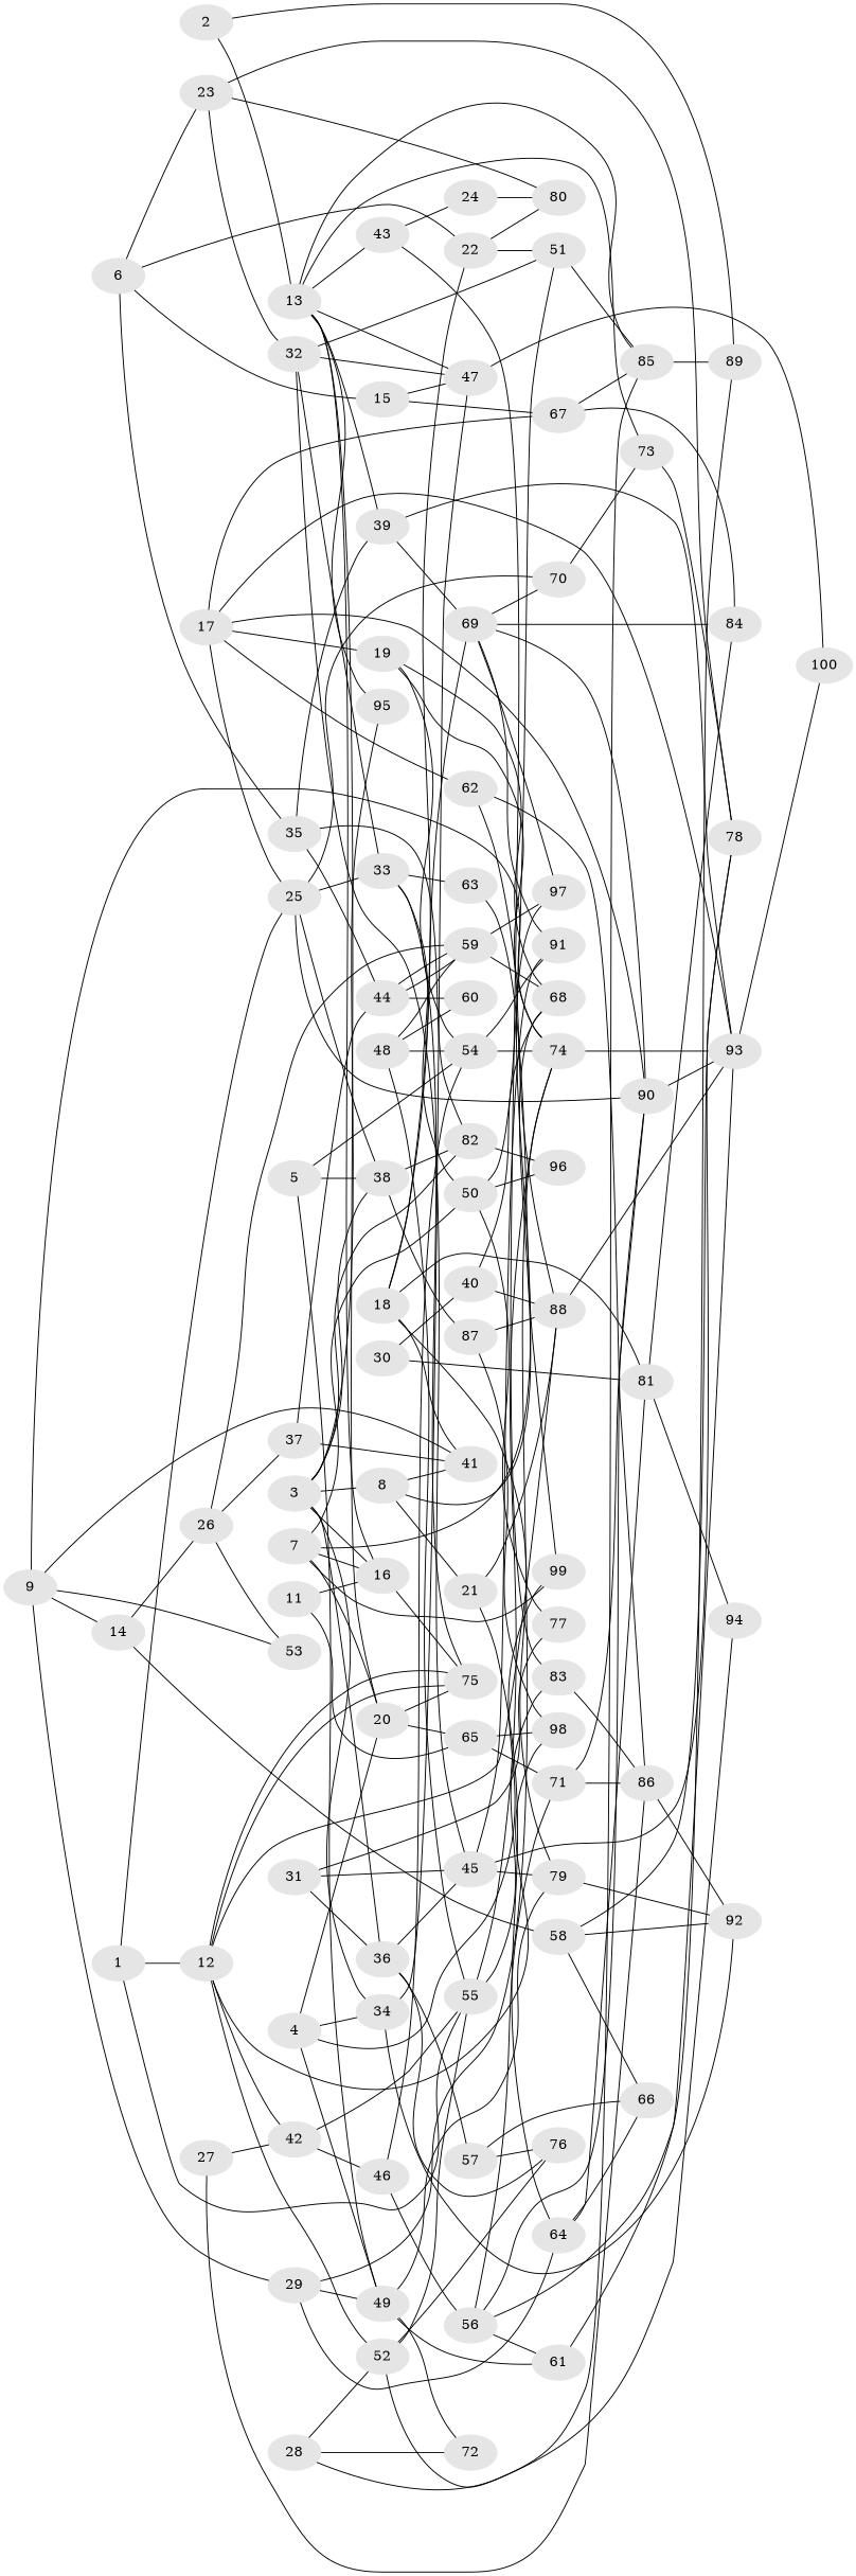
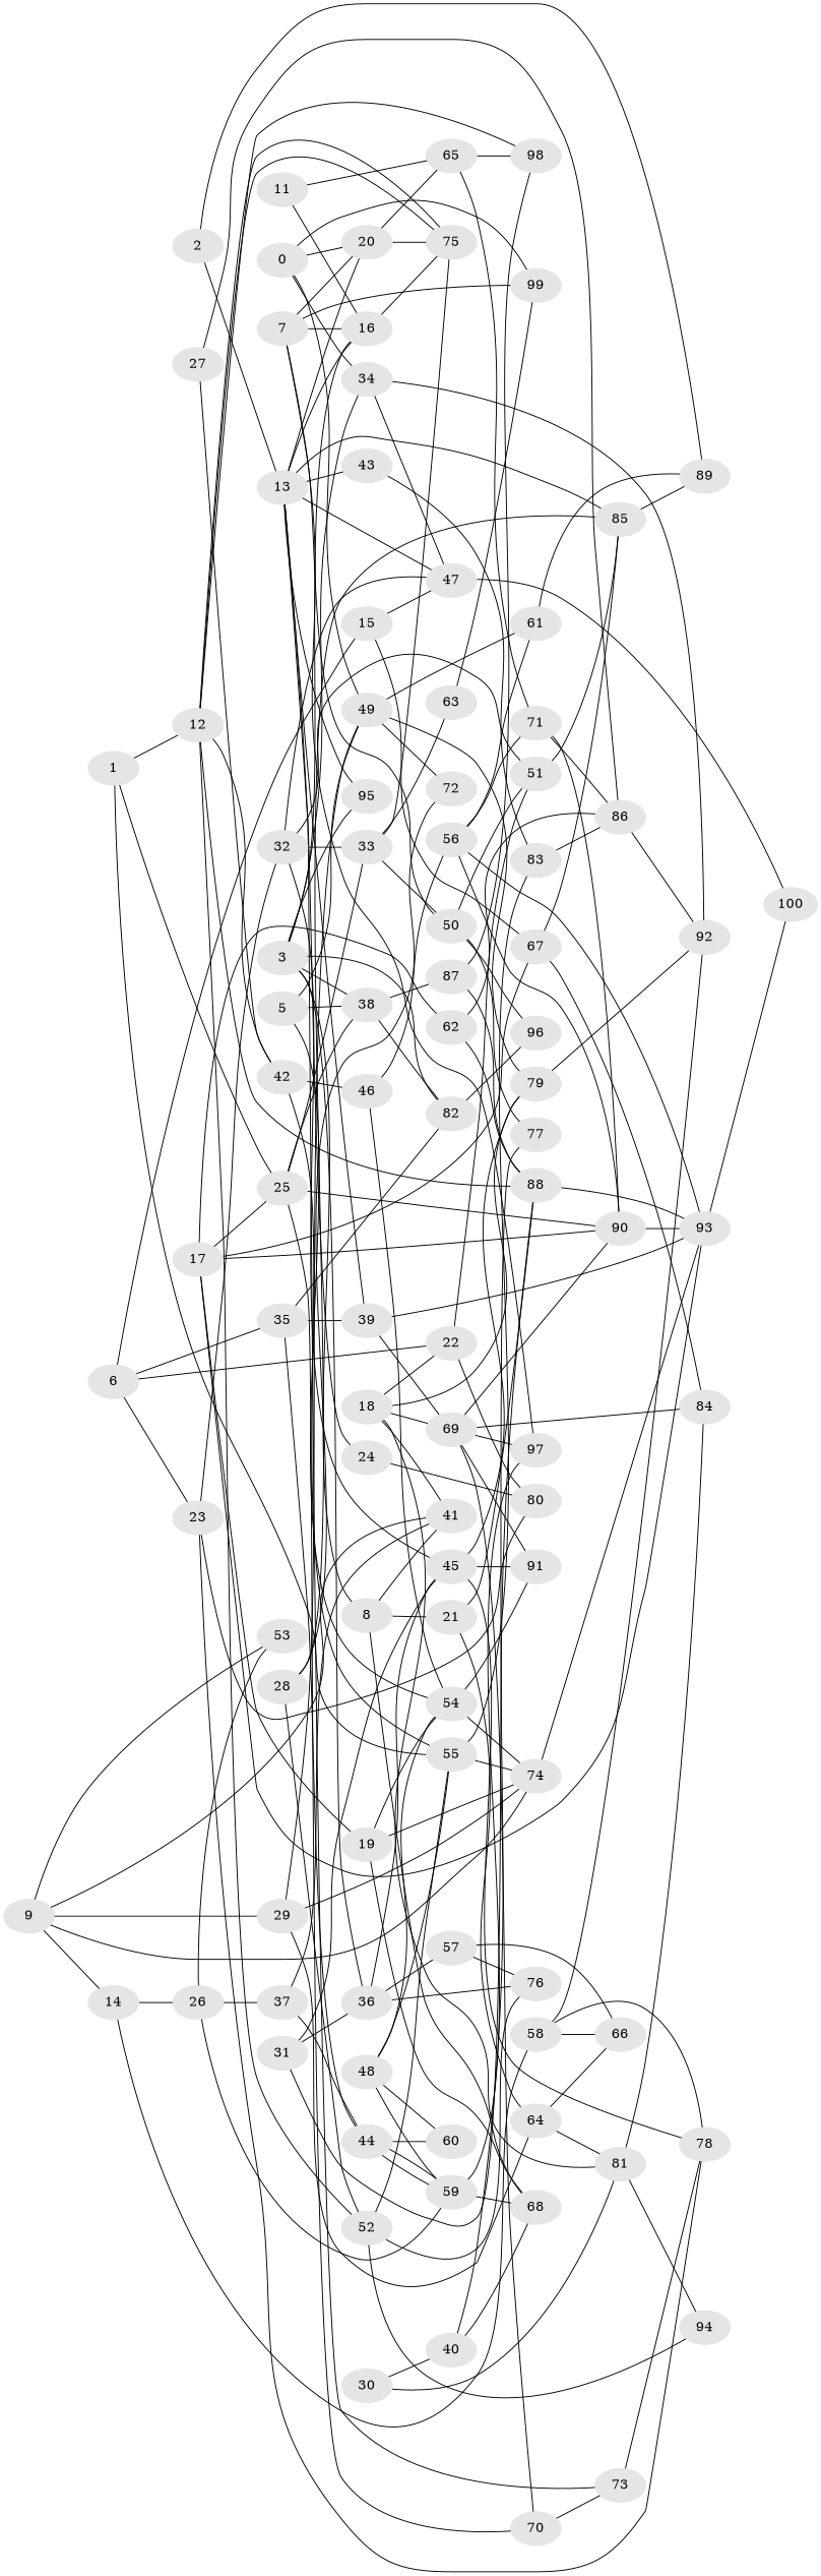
  graph {
    rankdir=LR
    node [color=gray90 style=filled]
    1
    12
    25
    55
    42
    52
    75
    88
    98
    38
    90
    33
    70
    74
    83
    2
    13
    89
    16
    95
    20
    24
    39
    43
    47
    73
    85
    3
    8
    34
    36
    82
    21
    41
    68
    92
    45
    57
    76
    87
    96
-   4
+   4 [label=0]
    49
    99
    65
    79
    72
    61
    5
    54
    91
    6
    15
    22
    23
    35
    67
    51
    80
    32
    78
    44
    7
    50
    97
    77
    64
    9
    14
    29
    53
    26
    58
    93
    11
    71
    46
    94
    69
    100
    37
    59
    66
    84
    17
    19
    62
    86
    18
    81
    63
    27
    28
    30
    40
    31
    60
    56
    48
    1 -- 12
    1 -- 25
    1 -- 55
    12 -- 42
    12 -- 52
    12 -- 75
    12 -- 75
    12 -- 88
    12 -- 98
    25 -- 38
    25 -- 90
    25 -- 33
    25 -- 70
    55 -- 74
    55 -- 83
    42 -- 55
    42 -- 46
    52 -- 55
    52 -- 76
    52 -- 94
    88 -- 93
    38 -- 82
    38 -- 87
    90 -- 93
    33 -- 75
    33 -- 50
    33 -- 63
    70 -- 73
    74 -- 93
    83 -- 86
    2 -- 13
    2 -- 89
    13 -- 16
    13 -- 95
    13 -- 20
-   43 -- 24
+   13 -- 24
    13 -- 39
    13 -- 43
    13 -- 47
    13 -- 73
    13 -- 85
    16 -- 75
    20 -- 75
    20 -- 65
    24 -- 80
    39 -- 93
    39 -- 69
    43 -- 83
    47 -- 100
    73 -- 78
    85 -- 89
    3 -- 38
    3 -- 16
    3 -- 95
    3 -- 8
    3 -- 34
    3 -- 36
    3 -- 82
    8 -- 21
    8 -- 41
    8 -- 68
    34 -- 47
    34 -- 92
    36 -- 45
    36 -- 57
    36 -- 76
    82 -- 96
    21 -- 88
    21 -- 64
    45 -- 79
    45 -- 91
    45 -- 78
    57 -- 76
    57 -- 66
    87 -- 88
    87 -- 98
    4 -- 20
    4 -- 34
    4 -- 49
    4 -- 99
    49 -- 79
    49 -- 72
    49 -- 61
    65 -- 98
    65 -- 71
    79 -- 92
    61 -- 89
    5 -- 38
    5 -- 49
    5 -- 54
    54 -- 74
    54 -- 91
    6 -- 15
    6 -- 22
    6 -- 23
    6 -- 35
    15 -- 47
    15 -- 67
    22 -- 51
    22 -- 80
    23 -- 80
    23 -- 32
    23 -- 78
    35 -- 39
    35 -- 82
    35 -- 44
    67 -- 85
    67 -- 84
    51 -- 85
    32 -- 33
    32 -- 47
    32 -- 45
    32 -- 51
    44 -- 59
    44 -- 59
    44 -- 60
    7 -- 16
    7 -- 20
    7 -- 99
    7 -- 50
    7 -- 97
    50 -- 96
    50 -- 51
    50 -- 77
    64 -- 66
    64 -- 81
    9 -- 74
    9 -- 41
    9 -- 14
    9 -- 29
    9 -- 53
    14 -- 26
    14 -- 58
    29 -- 74
    29 -- 49
    29 -- 64
    26 -- 53
    26 -- 37
    26 -- 59
    58 -- 92
    58 -- 78
    58 -- 66
    93 -- 100
    11 -- 16
    11 -- 65
    71 -- 90
    71 -- 86
    46 -- 54
    46 -- 56
    69 -- 90
    69 -- 70
    69 -- 91
    69 -- 97
    69 -- 84
    37 -- 41
    37 -- 44
    59 -- 68
    59 -- 97
    17 -- 25
    17 -- 90
    17 -- 67
    17 -- 93
    17 -- 19
    17 -- 62
    19 -- 74
    19 -- 68
    19 -- 54
    62 -- 88
    62 -- 86
    86 -- 92
    18 -- 41
    18 -- 79
    18 -- 22
    18 -- 69
    18 -- 81
    81 -- 94
    81 -- 84
    63 -- 99
    27 -- 42
    27 -- 86
    28 -- 52
    28 -- 85
    28 -- 72
    30 -- 81
    30 -- 40
    40 -- 88
    40 -- 68
    31 -- 36
    31 -- 45
    31 -- 77
    56 -- 90
    56 -- 61
    56 -- 93
    56 -- 71
    48 -- 55
    48 -- 54
    48 -- 59
    48 -- 60
  }
